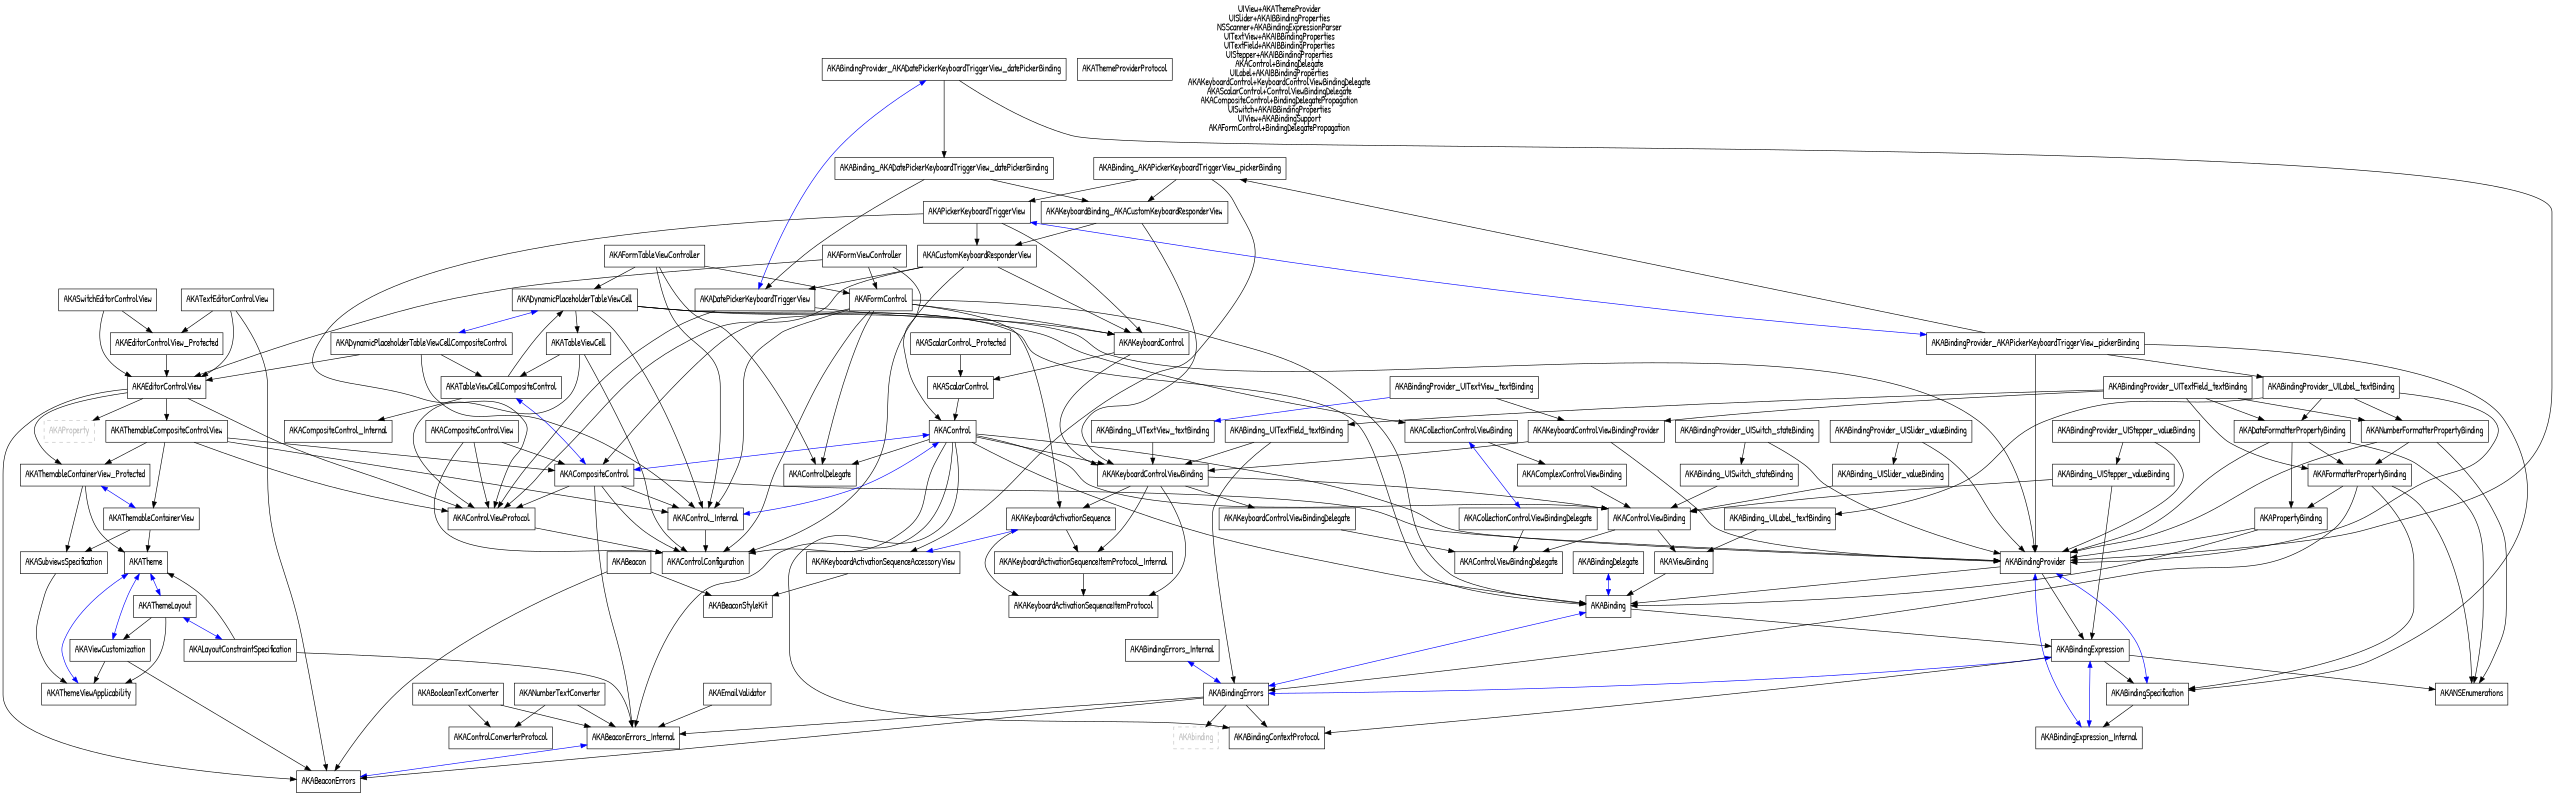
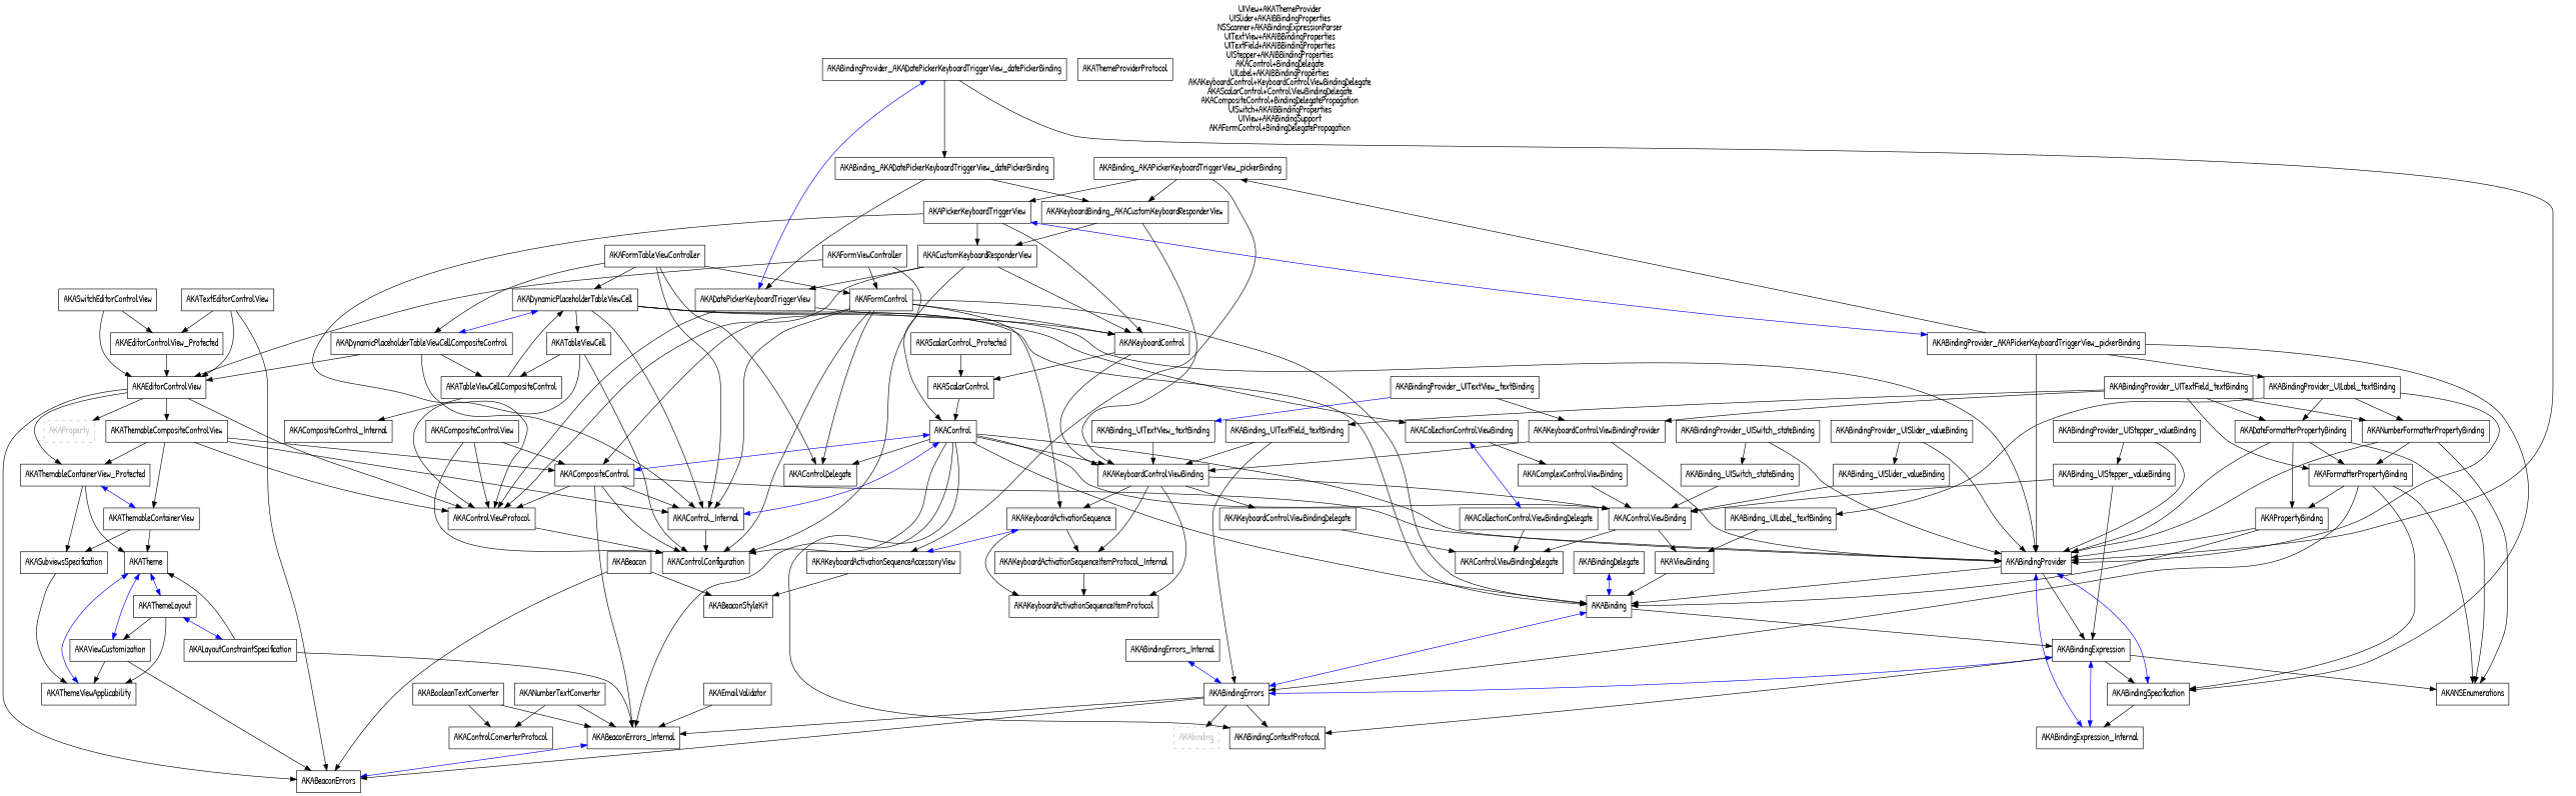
  digraph {
    fontname="Patrick Hand"
    node [fontname="Patrick Hand" shape=box]
    edge [fontname="Patrick Hand"]
    AKAEditorControlView_Protected
    AKAEditorControlView
    AKABeaconErrors
    AKAThemableContainerView_Protected
    AKAControlViewProtocol
    AKAThemableCompositeControlView
    AKAProperty [color=gray fontcolor=gray style=dashed]
    AKASubviewsSpecification
    AKATheme
    AKAThemableContainerView
    AKAControlConfiguration
    AKACompositeControl
    AKAControl_Internal
    AKAFormControl
    AKAControlDelegate
    AKAKeyboardControl
    AKAKeyboardActivationSequence
    AKABinding
    AKABindingProvider
    AKABeaconErrors_Internal
    AKAKeyboardControlViewBinding
    AKAScalarControl
    AKAKeyboardActivationSequenceItemProtocol_Internal
    AKAKeyboardActivationSequenceItemProtocol
    AKAKeyboardActivationSequenceAccessoryView
    AKABindingExpression
    AKABindingErrors
    AKAControlViewBinding
    AKAKeyboardControlViewBindingDelegate
    AKAControl
    AKABeaconStyleKit
    AKABindingSpecification
    AKABindingContextProtocol
    AKANSEnumerations
    AKAbinding [color=gray fontcolor=gray style=dashed]
    AKAComplexControlViewBinding
    AKAViewBinding
    AKAControlViewBindingDelegate
    AKABindingExpression_Internal
    AKAPropertyBinding
    AKABooleanTextConverter
    AKAControlConverterProtocol
    AKADateFormatterPropertyBinding
    AKAFormatterPropertyBinding
    AKATextEditorControlView
    AKABinding_UILabel_textBinding
    AKAThemeViewApplicability
    AKAThemeLayout
    AKAViewCustomization
    AKALayoutConstraintSpecification
    AKATableViewCellCompositeControl
    AKACompositeControl_Internal
    AKADynamicPlaceholderTableViewCell
    AKACollectionControlViewBinding
    AKATableViewCell
    AKADynamicPlaceholderTableViewCellCompositeControl
    AKACollectionControlViewBindingDelegate
    AKABindingProvider_AKADatePickerKeyboardTriggerView_datePickerBinding
    AKABinding_AKADatePickerKeyboardTriggerView_datePickerBinding
    AKADatePickerKeyboardTriggerView
    AKAKeyboardBinding_AKACustomKeyboardResponderView
    AKACustomKeyboardResponderView
    AKABindingProvider_UITextView_textBinding
    AKABinding_UITextView_textBinding
    AKAKeyboardControlViewBindingProvider
    AKABinding_AKAPickerKeyboardTriggerView_pickerBinding
    AKAPickerKeyboardTriggerView
    AKABindingProvider_AKAPickerKeyboardTriggerView_pickerBinding
    AKABindingProvider_UILabel_textBinding
    AKABinding_UIStepper_valueBinding
    AKABinding_UITextField_textBinding
    AKAFormViewController
    AKAEmailValidator
    AKABindingProvider_UISwitch_stateBinding
    AKABinding_UISwitch_stateBinding
    AKACompositeControlView
    AKABeacon
    AKABindingProvider_UIStepper_valueBinding
    AKABindingProvider_UISlider_valueBinding
    AKABinding_UISlider_valueBinding
    AKANumberTextConverter
    AKABindingProvider_UITextField_textBinding
    AKANumberFormatterPropertyBinding
    AKAThemeProviderProtocol
    AKAScalarControl_Protected
    AKASwitchEditorControlView
    AKAFormTableViewController
    AKABindingDelegate
    AKABindingErrors_Internal
    n90 [label="UIView+AKAThemeProvider\nUISlider+AKAIBBindingProperties\nNSScanner+AKABindingExpressionParser\nUITextView+AKAIBBindingProperties\nUITextField+AKAIBBindingProperties\nUIStepper+AKAIBBindingProperties\nAKAControl+BindingDelegate\nUILabel+AKAIBBindingProperties\nAKAKeyboardControl+KeyboardControlViewBindingDelegate\nAKAScalarControl+ControlViewBindingDelegate\nAKACompositeControl+BindingDelegatePropagation\nUISwitch+AKAIBBindingProperties\nUIView+AKABindingSupport\nAKAFormControl+BindingDelegatePropagation" shape=plaintext]
    AKAEditorControlView_Protected -> AKAEditorControlView
    AKAEditorControlView -> AKABeaconErrors
    AKAEditorControlView -> AKAThemableContainerView_Protected
    AKAEditorControlView -> AKAControlViewProtocol
    AKAEditorControlView -> AKAThemableCompositeControlView
    AKAEditorControlView -> AKAProperty
    AKAThemableContainerView_Protected -> AKASubviewsSpecification
    AKAThemableContainerView_Protected -> AKATheme
    AKAThemableContainerView_Protected -> AKAThemableContainerView [color=blue dir=both]
    AKAControlViewProtocol -> AKAControlConfiguration
    AKAThemableCompositeControlView -> AKAThemableContainerView_Protected
    AKAThemableCompositeControlView -> AKAControlViewProtocol
    AKAThemableCompositeControlView -> AKAThemableContainerView
    AKAThemableCompositeControlView -> AKACompositeControl
    AKAThemableCompositeControlView -> AKAControl_Internal
    AKASubviewsSpecification -> AKAThemeViewApplicability
    AKATheme -> AKAThemeViewApplicability [color=blue dir=both]
    AKATheme -> AKAThemeLayout [color=blue dir=both]
    AKATheme -> AKAViewCustomization [color=blue dir=both]
    AKAThemableContainerView -> AKASubviewsSpecification
    AKAThemableContainerView -> AKATheme
    AKACompositeControl -> AKAControlViewProtocol
    AKACompositeControl -> AKAControlConfiguration
    AKACompositeControl -> AKAControl_Internal
    AKACompositeControl -> AKABindingProvider
    AKACompositeControl -> AKABeaconErrors_Internal
    AKAControl_Internal -> AKAControlConfiguration
    AKAFormControl -> AKAControlConfiguration
    AKAFormControl -> AKACompositeControl
    AKAFormControl -> AKAControl_Internal
    AKAFormControl -> AKAControlDelegate
    AKAFormControl -> AKAKeyboardControl
    AKAFormControl -> AKAKeyboardActivationSequence
    AKAFormControl -> AKABinding
    AKAKeyboardControl -> AKAKeyboardControlViewBinding
    AKAKeyboardControl -> AKAScalarControl
    AKAKeyboardActivationSequence -> AKAKeyboardActivationSequenceItemProtocol_Internal
    AKAKeyboardActivationSequence -> AKAKeyboardActivationSequenceItemProtocol
    AKAKeyboardActivationSequence -> AKAKeyboardActivationSequenceAccessoryView [color=blue dir=both]
    AKABinding -> AKABindingExpression
    AKABinding -> AKABindingErrors [color=blue dir=both]
    AKABindingProvider -> AKABinding
    AKABindingProvider -> AKABindingExpression
    AKABeaconErrors_Internal -> AKABeaconErrors [color=blue dir=both]
    AKAKeyboardControlViewBinding -> AKAKeyboardActivationSequence
    AKAKeyboardControlViewBinding -> AKAKeyboardActivationSequenceItemProtocol_Internal
    AKAKeyboardControlViewBinding -> AKAKeyboardActivationSequenceItemProtocol
    AKAKeyboardControlViewBinding -> AKAControlViewBinding
    AKAKeyboardControlViewBinding -> AKAKeyboardControlViewBindingDelegate
    AKAScalarControl -> AKAControl
    AKAKeyboardActivationSequenceItemProtocol_Internal -> AKAKeyboardActivationSequenceItemProtocol
    AKAKeyboardActivationSequenceAccessoryView -> AKABeaconStyleKit
    AKABindingExpression -> AKABindingErrors [color=blue dir=both]
    AKABindingExpression -> AKABindingSpecification
    AKABindingExpression -> AKABindingContextProtocol
    AKABindingExpression -> AKANSEnumerations
    AKABindingErrors -> AKABeaconErrors
    AKABindingErrors -> AKABeaconErrors_Internal
    AKABindingErrors -> AKABindingContextProtocol
    AKABindingErrors -> AKAbinding
    AKAControlViewBinding -> AKAViewBinding
    AKAControlViewBinding -> AKAControlViewBindingDelegate
    AKAKeyboardControlViewBindingDelegate -> AKAControlViewBindingDelegate
    AKAControl -> AKAControlConfiguration
    AKAControl -> AKACompositeControl [color=blue dir=both]
    AKAControl -> AKAControl_Internal [color=blue dir=both]
    AKAControl -> AKAControlDelegate
    AKAControl -> AKABinding
    AKAControl -> AKABindingProvider
    AKAControl -> AKABeaconErrors_Internal
    AKAControl -> AKAKeyboardControlViewBinding
    AKAControl -> AKAControlViewBinding
    AKAControl -> AKABindingContextProtocol
    AKABindingSpecification -> AKABindingProvider [color=blue dir=both]
    AKABindingSpecification -> AKABindingExpression_Internal
    AKAComplexControlViewBinding -> AKAControlViewBinding
    AKAViewBinding -> AKABinding
    AKABindingExpression_Internal -> AKABindingProvider [color=blue dir=both]
    AKABindingExpression_Internal -> AKABindingExpression [color=blue dir=both]
    AKAPropertyBinding -> AKABinding
    AKAPropertyBinding -> AKABindingProvider
    AKABooleanTextConverter -> AKABeaconErrors_Internal
    AKABooleanTextConverter -> AKAControlConverterProtocol
    AKADateFormatterPropertyBinding -> AKABindingProvider
    AKADateFormatterPropertyBinding -> AKANSEnumerations
    AKADateFormatterPropertyBinding -> AKAPropertyBinding
    AKADateFormatterPropertyBinding -> AKAFormatterPropertyBinding
    AKAFormatterPropertyBinding -> AKABindingErrors
    AKAFormatterPropertyBinding -> AKABindingSpecification
    AKAFormatterPropertyBinding -> AKANSEnumerations
    AKAFormatterPropertyBinding -> AKAPropertyBinding
    AKATextEditorControlView -> AKAEditorControlView_Protected
    AKATextEditorControlView -> AKAEditorControlView
    AKATextEditorControlView -> AKABeaconErrors
    AKABinding_UILabel_textBinding -> AKAViewBinding
    AKAThemeLayout -> AKAThemeViewApplicability
    AKAThemeLayout -> AKAViewCustomization
    AKAThemeLayout -> AKALayoutConstraintSpecification [color=blue dir=both]
    AKAViewCustomization -> AKABeaconErrors
    AKAViewCustomization -> AKAThemeViewApplicability
    AKALayoutConstraintSpecification -> AKATheme
    AKALayoutConstraintSpecification -> AKABeaconErrors_Internal
-   AKATableViewCellCompositeControl -> AKACompositeControl [color=blue dir=both]
    AKATableViewCellCompositeControl -> AKACompositeControl_Internal
    AKATableViewCellCompositeControl -> AKADynamicPlaceholderTableViewCell
    AKADynamicPlaceholderTableViewCell -> AKAControl_Internal
    AKADynamicPlaceholderTableViewCell -> AKABinding
    AKADynamicPlaceholderTableViewCell -> AKABindingProvider
    AKADynamicPlaceholderTableViewCell -> AKACollectionControlViewBinding
    AKADynamicPlaceholderTableViewCell -> AKATableViewCell
    AKADynamicPlaceholderTableViewCell -> AKADynamicPlaceholderTableViewCellCompositeControl [color=blue dir=both]
    AKACollectionControlViewBinding -> AKAComplexControlViewBinding
    AKACollectionControlViewBinding -> AKACollectionControlViewBindingDelegate [color=blue dir=both]
    AKATableViewCell -> AKAControlViewProtocol
    AKATableViewCell -> AKAControlConfiguration
    AKATableViewCell -> AKATableViewCellCompositeControl
    AKADynamicPlaceholderTableViewCellCompositeControl -> AKAEditorControlView
    AKADynamicPlaceholderTableViewCellCompositeControl -> AKAControl_Internal
    AKADynamicPlaceholderTableViewCellCompositeControl -> AKATableViewCellCompositeControl
    AKACollectionControlViewBindingDelegate -> AKAControlViewBindingDelegate
    AKABindingProvider_AKADatePickerKeyboardTriggerView_datePickerBinding -> AKABindingProvider
    AKABindingProvider_AKADatePickerKeyboardTriggerView_datePickerBinding -> AKABinding_AKADatePickerKeyboardTriggerView_datePickerBinding
    AKABindingProvider_AKADatePickerKeyboardTriggerView_datePickerBinding -> AKADatePickerKeyboardTriggerView [color=blue dir=both]
    AKABinding_AKADatePickerKeyboardTriggerView_datePickerBinding -> AKADatePickerKeyboardTriggerView
    AKABinding_AKADatePickerKeyboardTriggerView_datePickerBinding -> AKAKeyboardBinding_AKACustomKeyboardResponderView
    AKADatePickerKeyboardTriggerView -> AKAControlViewProtocol
    AKADatePickerKeyboardTriggerView -> AKAKeyboardControl
    AKAKeyboardBinding_AKACustomKeyboardResponderView -> AKAKeyboardControlViewBinding
    AKAKeyboardBinding_AKACustomKeyboardResponderView -> AKACustomKeyboardResponderView
    AKACustomKeyboardResponderView -> AKAControlViewProtocol
    AKACustomKeyboardResponderView -> AKAControlConfiguration
    AKACustomKeyboardResponderView -> AKAKeyboardControl
    AKACustomKeyboardResponderView -> AKADatePickerKeyboardTriggerView
    AKABindingProvider_UITextView_textBinding -> AKABinding_UITextView_textBinding [color=blue]
    AKABindingProvider_UITextView_textBinding -> AKAKeyboardControlViewBindingProvider
    AKABinding_UITextView_textBinding -> AKAKeyboardControlViewBinding
    AKAKeyboardControlViewBindingProvider -> AKABindingProvider
    AKAKeyboardControlViewBindingProvider -> AKAKeyboardControlViewBinding
    AKABinding_AKAPickerKeyboardTriggerView_pickerBinding -> AKAKeyboardActivationSequenceAccessoryView
    AKABinding_AKAPickerKeyboardTriggerView_pickerBinding -> AKAKeyboardBinding_AKACustomKeyboardResponderView
    AKABinding_AKAPickerKeyboardTriggerView_pickerBinding -> AKAPickerKeyboardTriggerView
    AKAPickerKeyboardTriggerView -> AKAControlViewProtocol
    AKAPickerKeyboardTriggerView -> AKAKeyboardControl
    AKAPickerKeyboardTriggerView -> AKACustomKeyboardResponderView
    AKAPickerKeyboardTriggerView -> AKABindingProvider_AKAPickerKeyboardTriggerView_pickerBinding [color=blue dir=both]
    AKABindingProvider_AKAPickerKeyboardTriggerView_pickerBinding -> AKABindingProvider
    AKABindingProvider_AKAPickerKeyboardTriggerView_pickerBinding -> AKABindingSpecification
    AKABindingProvider_AKAPickerKeyboardTriggerView_pickerBinding -> AKABinding_AKAPickerKeyboardTriggerView_pickerBinding
    AKABindingProvider_AKAPickerKeyboardTriggerView_pickerBinding -> AKABindingProvider_UILabel_textBinding
    AKABindingProvider_UILabel_textBinding -> AKABindingProvider
    AKABindingProvider_UILabel_textBinding -> AKADateFormatterPropertyBinding
    AKABindingProvider_UILabel_textBinding -> AKABinding_UILabel_textBinding
    AKABindingProvider_UILabel_textBinding -> AKANumberFormatterPropertyBinding
    AKABinding_UIStepper_valueBinding -> AKABindingExpression
    AKABinding_UIStepper_valueBinding -> AKAControlViewBinding
    AKABinding_UITextField_textBinding -> AKAKeyboardControlViewBinding
    AKABinding_UITextField_textBinding -> AKABindingErrors
    AKAFormViewController -> AKAEditorControlView
    AKAFormViewController -> AKAFormControl
    AKAFormViewController -> AKAControl
    AKAEmailValidator -> AKABeaconErrors_Internal
    AKABindingProvider_UISwitch_stateBinding -> AKABindingProvider
    AKABindingProvider_UISwitch_stateBinding -> AKABinding_UISwitch_stateBinding
    AKABinding_UISwitch_stateBinding -> AKAControlViewBinding
    AKACompositeControlView -> AKAControlViewProtocol
    AKACompositeControlView -> AKAControlConfiguration
    AKACompositeControlView -> AKACompositeControl
    AKABeacon -> AKABeaconErrors
    AKABeacon -> AKABeaconStyleKit
    AKABindingProvider_UIStepper_valueBinding -> AKABindingProvider
    AKABindingProvider_UIStepper_valueBinding -> AKABinding_UIStepper_valueBinding
    AKABindingProvider_UISlider_valueBinding -> AKABindingProvider
    AKABindingProvider_UISlider_valueBinding -> AKABinding_UISlider_valueBinding
    AKABinding_UISlider_valueBinding -> AKAControlViewBinding
    AKANumberTextConverter -> AKABeaconErrors_Internal
    AKANumberTextConverter -> AKAControlConverterProtocol
    AKABindingProvider_UITextField_textBinding -> AKADateFormatterPropertyBinding
    AKABindingProvider_UITextField_textBinding -> AKAFormatterPropertyBinding
    AKABindingProvider_UITextField_textBinding -> AKAKeyboardControlViewBindingProvider
    AKABindingProvider_UITextField_textBinding -> AKABinding_UITextField_textBinding
    AKABindingProvider_UITextField_textBinding -> AKANumberFormatterPropertyBinding
    AKANumberFormatterPropertyBinding -> AKABindingProvider
    AKANumberFormatterPropertyBinding -> AKANSEnumerations
    AKANumberFormatterPropertyBinding -> AKAFormatterPropertyBinding
    AKAScalarControl_Protected -> AKAScalarControl
    AKASwitchEditorControlView -> AKAEditorControlView_Protected
    AKASwitchEditorControlView -> AKAEditorControlView
    AKAFormTableViewController -> AKAControl_Internal
    AKAFormTableViewController -> AKAFormControl
    AKAFormTableViewController -> AKAControlDelegate
    AKAFormTableViewController -> AKADynamicPlaceholderTableViewCell
+   AKAFormTableViewController -> AKADynamicPlaceholderTableViewCellCompositeControl
    AKABindingDelegate -> AKABinding [color=blue dir=both]
    AKABindingErrors_Internal -> AKABindingErrors [color=blue dir=both]
  }
